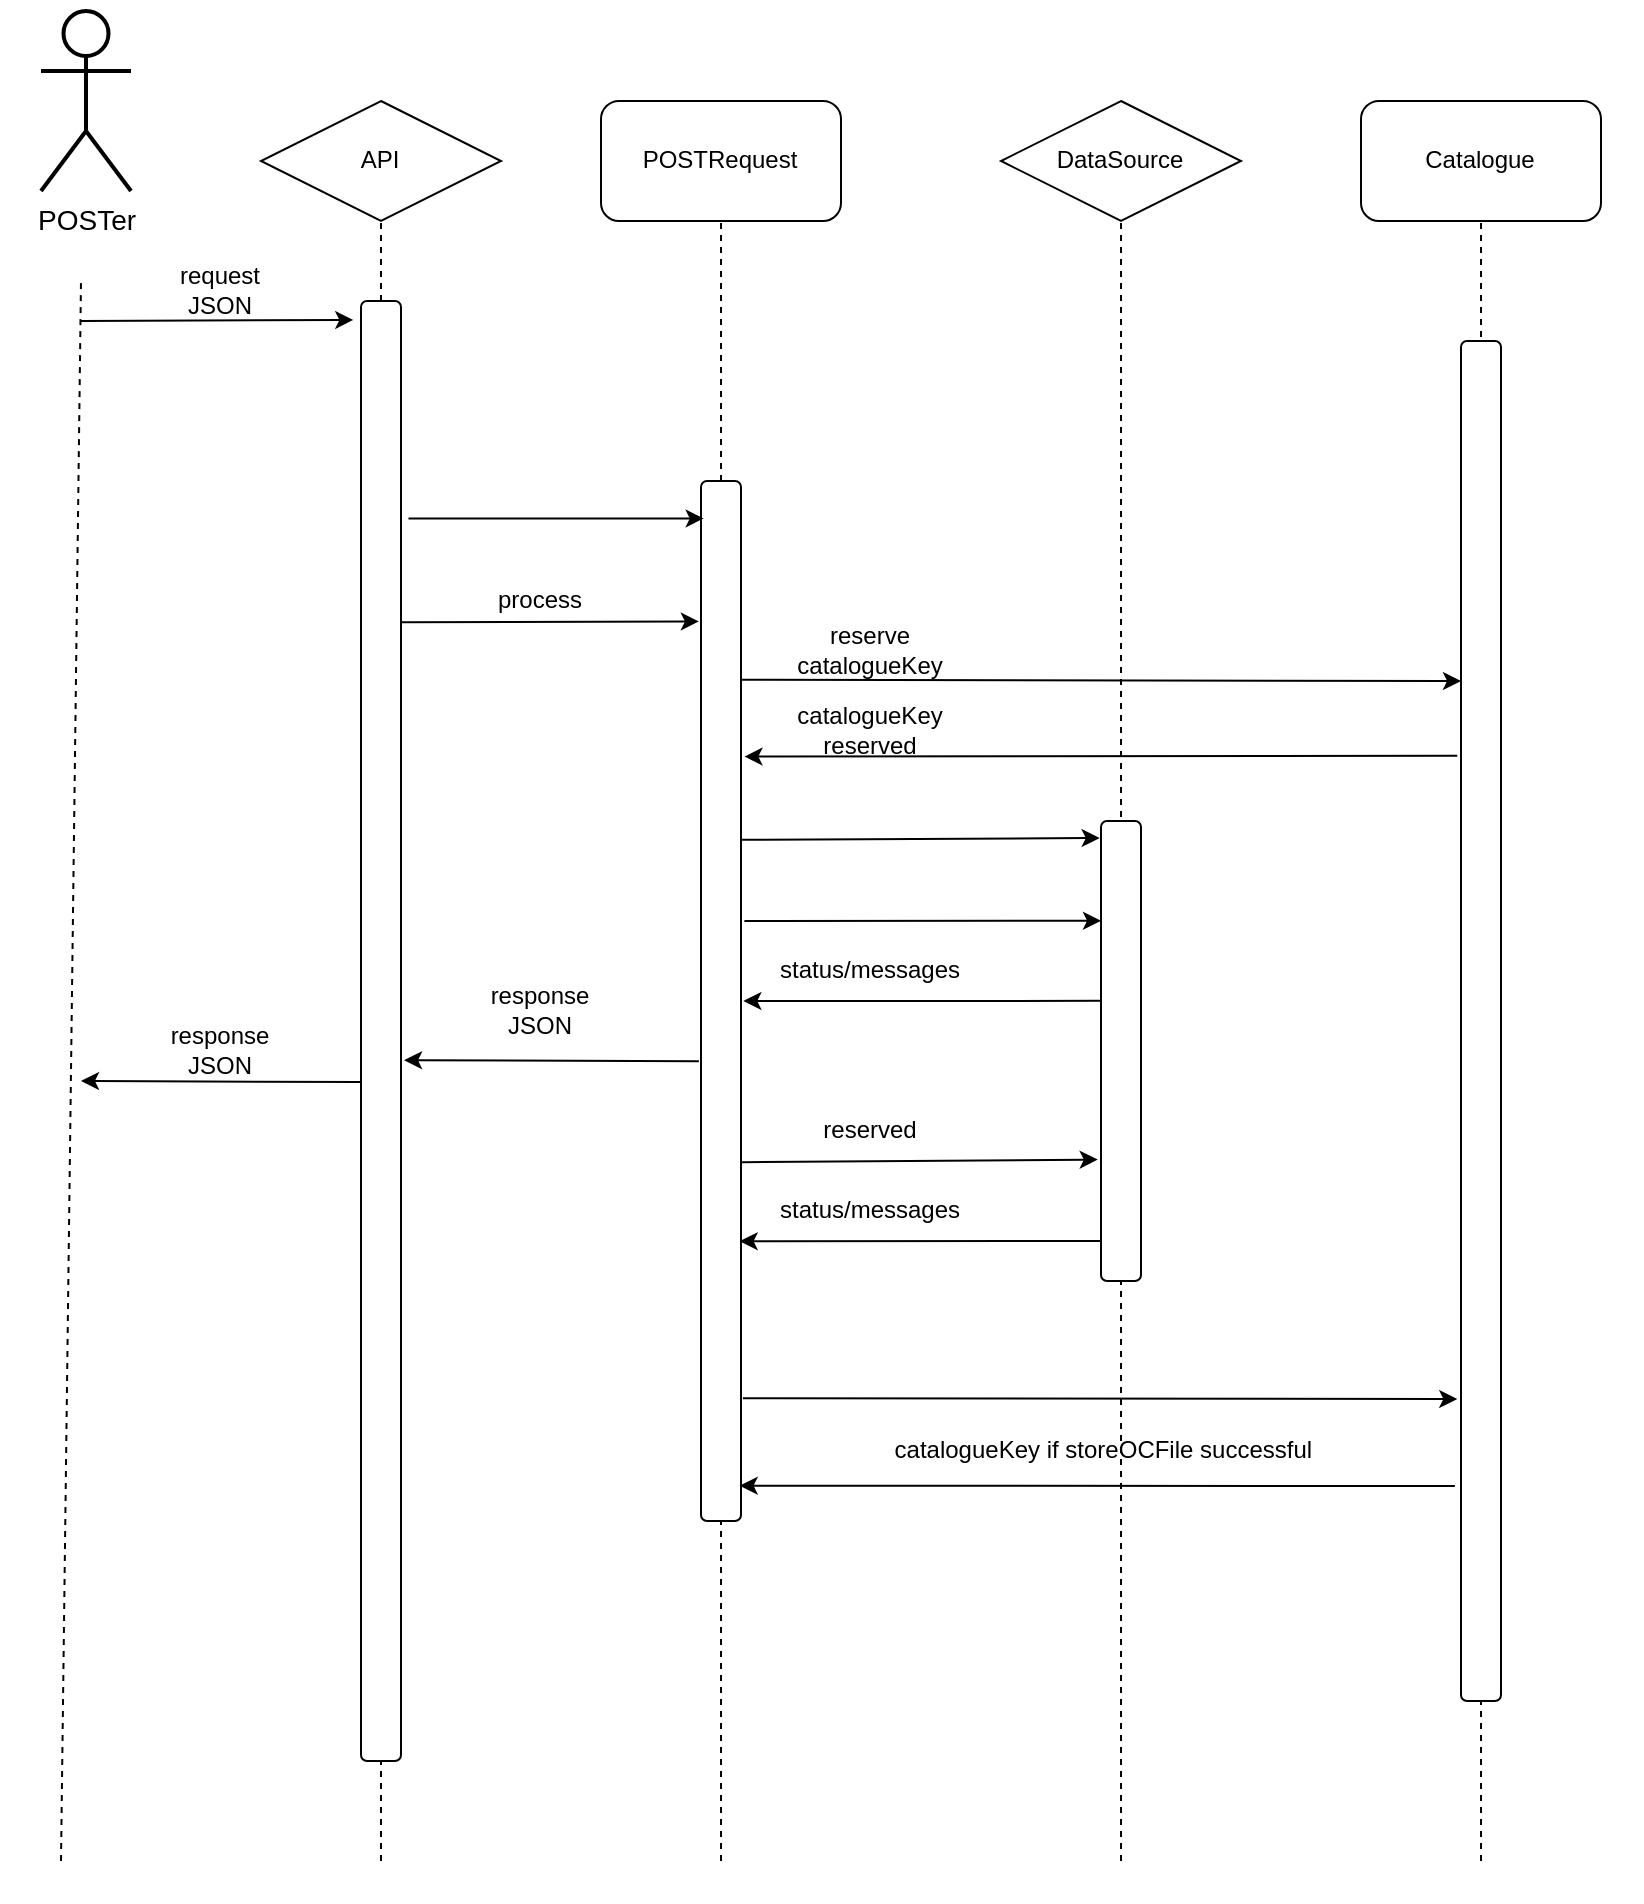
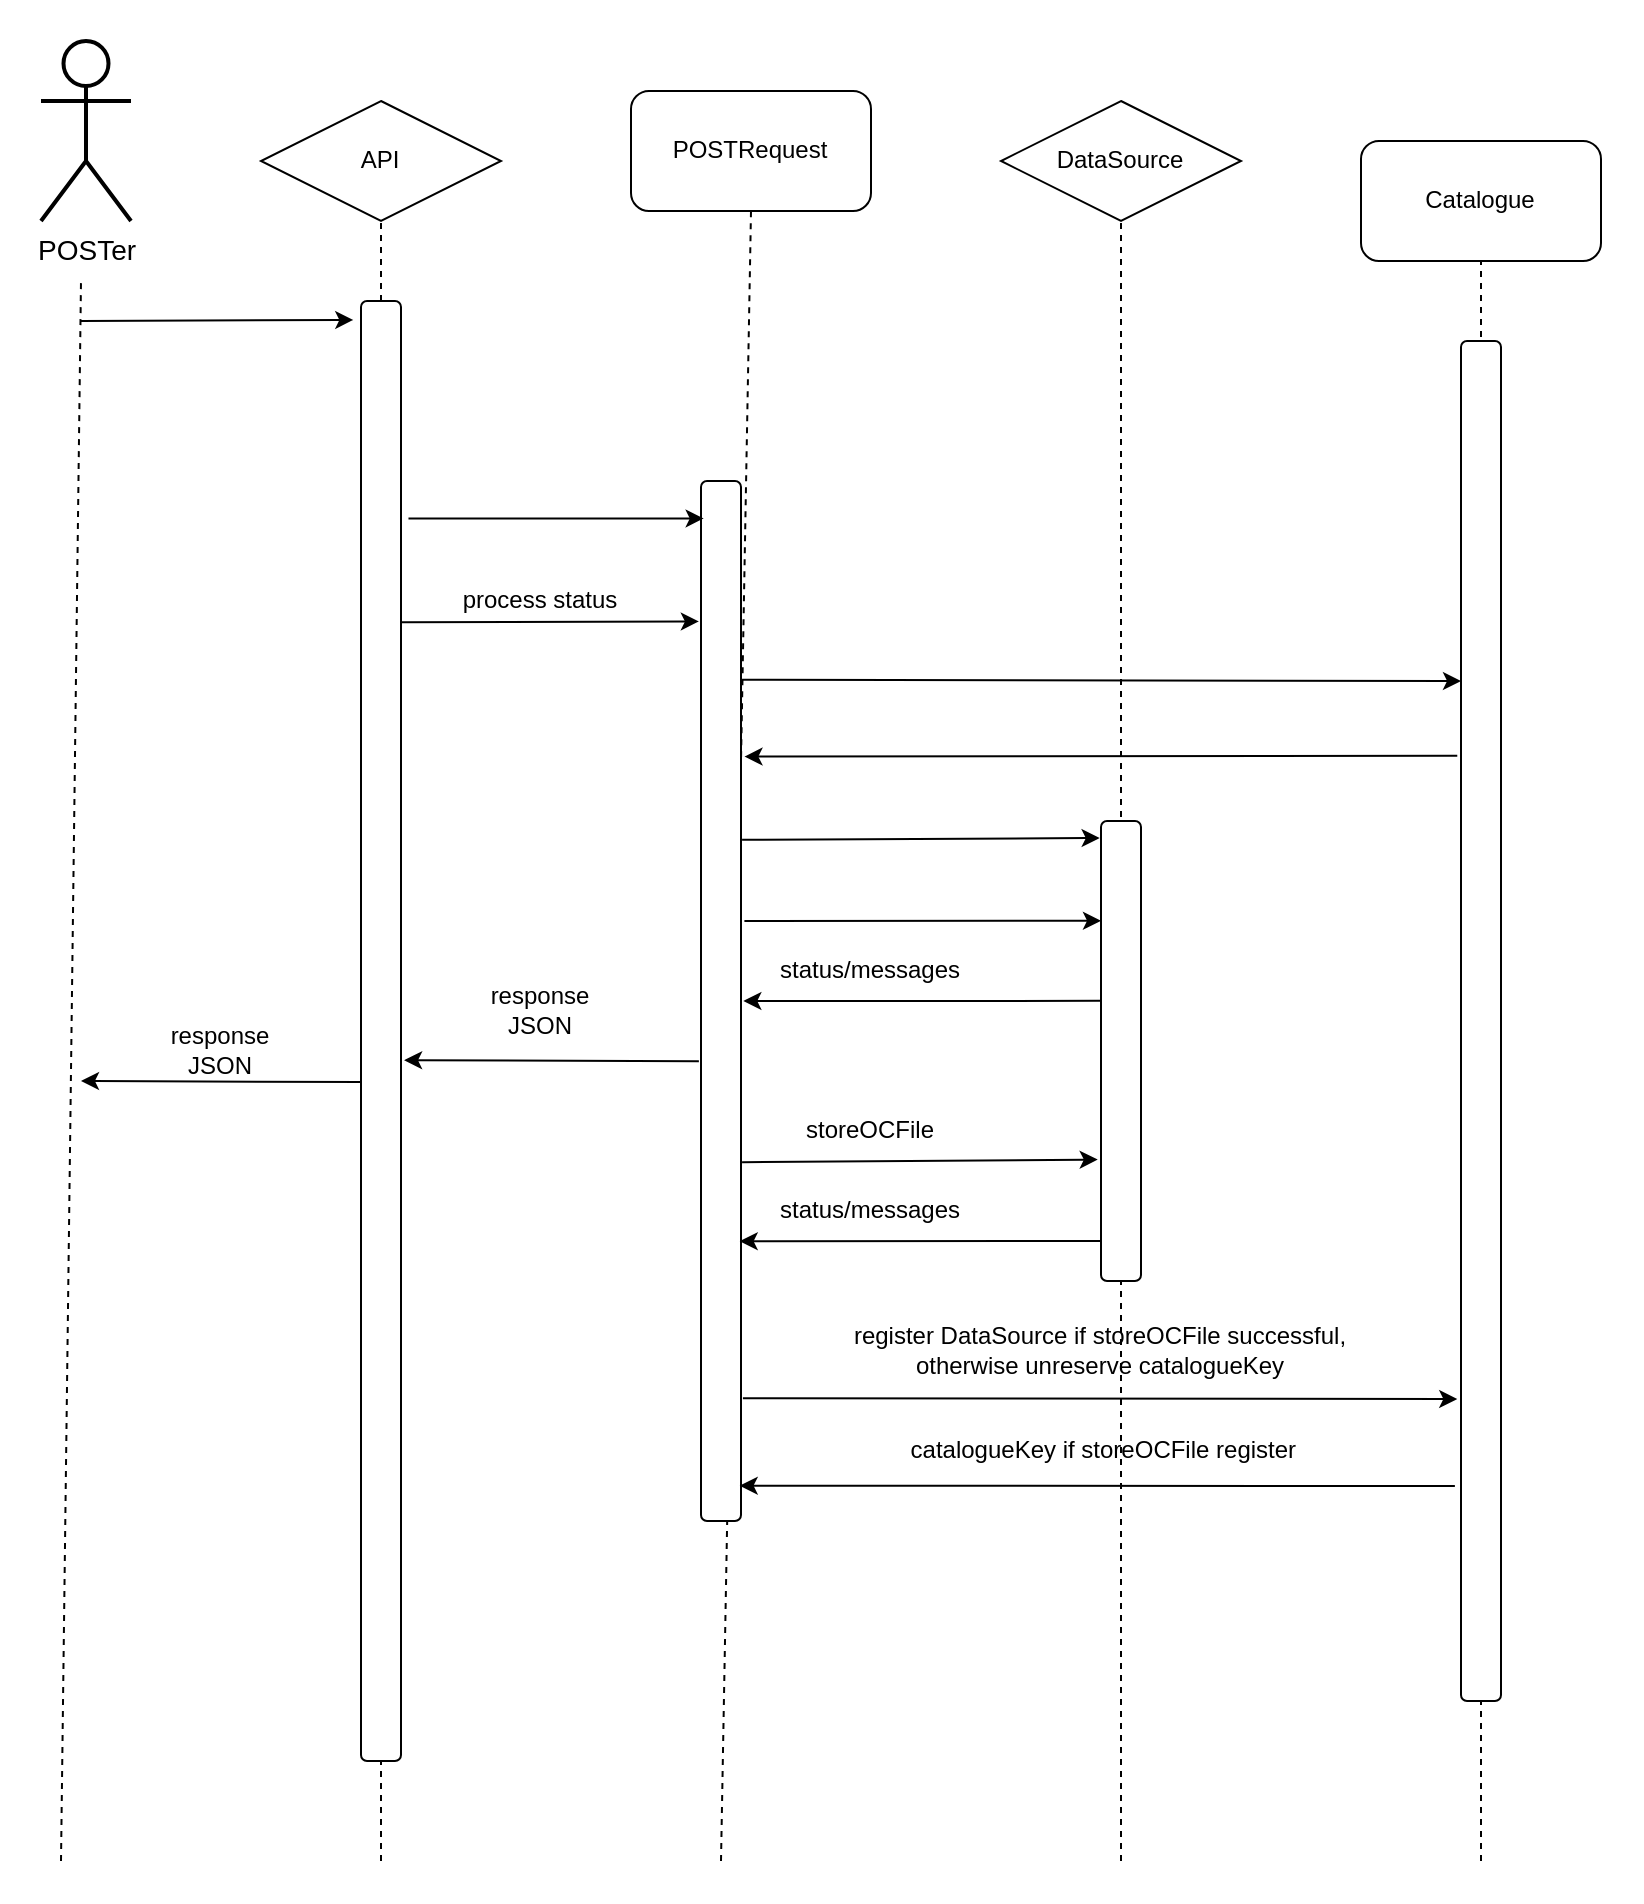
  <mxCell id="0" />
  <mxCell id="1" parent="0" />
  <mxCell id="2" value="" style="endArrow=none;dashed=1;html=1;rounded=0;entryX=0.5;entryY=1;entryDx=0;entryDy=0;" parent="1" target="14" edge="1"><mxGeometry width="50" height="50" relative="1" as="geometry"><mxPoint x="560" y="930" as="sourcePoint" /><mxPoint x="550" y="210" as="targetPoint" /></mxGeometry></mxCell>
  <mxCell id="3" value="" style="rounded=1;whiteSpace=wrap;html=1;" parent="1" vertex="1"><mxGeometry x="550" y="410" width="20" height="230" as="geometry" /></mxCell>
  <mxCell id="4" value="" style="endArrow=none;dashed=1;html=1;rounded=0;entryX=0.5;entryY=1;entryDx=0;entryDy=0;" parent="1" target="13" edge="1"><mxGeometry width="50" height="50" relative="1" as="geometry"><mxPoint x="740" y="930" as="sourcePoint" /><mxPoint x="740" y="180" as="targetPoint" /></mxGeometry></mxCell>
  <mxCell id="5" value="" style="rounded=1;whiteSpace=wrap;html=1;" parent="1" vertex="1"><mxGeometry x="730" y="170" width="20" height="680" as="geometry" /></mxCell>
  <mxCell id="6" value="" style="endArrow=none;dashed=1;html=1;rounded=0;entryX=0.5;entryY=1;entryDx=0;entryDy=0;startArrow=none;" parent="1" target="12" edge="1"><mxGeometry width="50" height="50" relative="1" as="geometry"><mxPoint x="360" y="930" as="sourcePoint" /><mxPoint x="360" y="200" as="targetPoint" /></mxGeometry></mxCell>
  <mxCell id="7" value="" style="rounded=1;whiteSpace=wrap;html=1;" parent="1" vertex="1"><mxGeometry x="350" y="240" width="20" height="520" as="geometry" /></mxCell>
  <mxCell id="8" value="" style="endArrow=none;dashed=1;html=1;rounded=0;entryX=0.5;entryY=1;entryDx=0;entryDy=0;" parent="1" target="11" edge="1"><mxGeometry width="50" height="50" relative="1" as="geometry"><mxPoint x="190" y="930" as="sourcePoint" /><mxPoint x="210" y="150" as="targetPoint" /></mxGeometry></mxCell>
  <mxCell id="9" value="" style="rounded=1;whiteSpace=wrap;html=1;" parent="1" vertex="1"><mxGeometry x="180" y="150" width="20" height="730" as="geometry" /></mxCell>
- <mxCell id="10" value="POSTer" style="shape=umlActor;verticalLabelPosition=bottom;verticalAlign=top;html=1;outlineConnect=0;labelBackgroundColor=none;fontSize=14;strokeWidth=2;" parent="1" vertex="1"><mxGeometry x="20" y="5" width="45" height="90" as="geometry" /></mxCell>
+ <mxCell id="10" value="POSTer" style="shape=umlActor;verticalLabelPosition=bottom;verticalAlign=top;html=1;outlineConnect=0;labelBackgroundColor=none;fontSize=14;strokeWidth=2;" parent="1" vertex="1"><mxGeometry x="20" y="20" width="45" height="90" as="geometry" /></mxCell>
  <mxCell id="11" value="API" style="rhombus;whiteSpace=wrap;html=1;" parent="1" vertex="1"><mxGeometry x="130" y="50" width="120" height="60" as="geometry" /></mxCell>
- <mxCell id="12" value="POSTRequest" style="rounded=1;whiteSpace=wrap;html=1;" parent="1" vertex="1"><mxGeometry x="300" y="50" width="120" height="60" as="geometry" /></mxCell>
- <mxCell id="13" value="Catalogue" style="rounded=1;whiteSpace=wrap;html=1;" parent="1" vertex="1"><mxGeometry x="680" y="50" width="120" height="60" as="geometry" /></mxCell>
+ <mxCell id="12" value="POSTRequest" style="rounded=1;whiteSpace=wrap;html=1;" parent="1" vertex="1"><mxGeometry x="315" y="45" width="120" height="60" as="geometry" /></mxCell>
+ <mxCell id="13" value="Catalogue" style="rounded=1;whiteSpace=wrap;html=1;" parent="1" vertex="1"><mxGeometry x="680" y="70" width="120" height="60" as="geometry" /></mxCell>
  <mxCell id="14" value="DataSource" style="rhombus;whiteSpace=wrap;html=1;" parent="1" vertex="1"><mxGeometry x="500" y="50" width="120" height="60" as="geometry" /></mxCell>
  <mxCell id="15" value="" style="endArrow=none;dashed=1;html=1;rounded=0;" parent="1" edge="1"><mxGeometry width="50" height="50" relative="1" as="geometry"><mxPoint x="30" y="930" as="sourcePoint" /><mxPoint x="40" y="140" as="targetPoint" /></mxGeometry></mxCell>
  <mxCell id="16" value="" style="endArrow=classic;html=1;rounded=0;entryX=-0.193;entryY=0.013;entryDx=0;entryDy=0;entryPerimeter=0;" parent="1" target="9" edge="1"><mxGeometry width="50" height="50" relative="1" as="geometry"><mxPoint x="40" y="160" as="sourcePoint" /><mxPoint x="170" y="160" as="targetPoint" /></mxGeometry></mxCell>
- <mxCell id="17" value="request JSON" style="text;html=1;strokeColor=none;fillColor=none;align=center;verticalAlign=middle;whiteSpace=wrap;rounded=0;" parent="1" vertex="1"><mxGeometry x="80" y="130" width="60" height="30" as="geometry" /></mxCell>
  <mxCell id="18" value="" style="endArrow=classic;html=1;rounded=0;exitX=1.187;exitY=0.149;exitDx=0;exitDy=0;exitPerimeter=0;entryX=0.067;entryY=0.036;entryDx=0;entryDy=0;entryPerimeter=0;" parent="1" source="9" target="7" edge="1"><mxGeometry width="50" height="50" relative="1" as="geometry"><mxPoint x="210" y="259" as="sourcePoint" /><mxPoint x="320" y="270" as="targetPoint" /></mxGeometry></mxCell>
  <mxCell id="19" value="" style="endArrow=classic;html=1;rounded=0;exitX=1.085;exitY=0.423;exitDx=0;exitDy=0;exitPerimeter=0;entryX=0;entryY=0.217;entryDx=0;entryDy=0;entryPerimeter=0;" parent="1" source="7" target="3" edge="1"><mxGeometry width="50" height="50" relative="1" as="geometry"><mxPoint x="390" y="457" as="sourcePoint" /><mxPoint x="530" y="470" as="targetPoint" /></mxGeometry></mxCell>
  <mxCell id="20" value="" style="endArrow=classic;html=1;rounded=0;entryX=1.058;entryY=0.5;entryDx=0;entryDy=0;entryPerimeter=0;exitX=0.001;exitY=0.391;exitDx=0;exitDy=0;exitPerimeter=0;" parent="1" source="3" target="7" edge="1"><mxGeometry width="50" height="50" relative="1" as="geometry"><mxPoint x="530" y="504" as="sourcePoint" /><mxPoint x="380" y="504" as="targetPoint" /></mxGeometry></mxCell>
  <mxCell id="21" value="status/messages" style="text;html=1;strokeColor=none;fillColor=none;align=center;verticalAlign=middle;whiteSpace=wrap;rounded=0;" parent="1" vertex="1"><mxGeometry x="395" y="470" width="80" height="30" as="geometry" /></mxCell>
  <mxCell id="22" value="" style="endArrow=classic;html=1;rounded=0;exitX=-0.053;exitY=0.558;exitDx=0;exitDy=0;exitPerimeter=0;entryX=1.077;entryY=0.52;entryDx=0;entryDy=0;entryPerimeter=0;" parent="1" source="7" target="9" edge="1"><mxGeometry width="50" height="50" relative="1" as="geometry"><mxPoint x="320" y="540" as="sourcePoint" /><mxPoint x="220" y="540" as="targetPoint" /></mxGeometry></mxCell>
  <mxCell id="23" value="response JSON" style="text;html=1;strokeColor=none;fillColor=none;align=center;verticalAlign=middle;whiteSpace=wrap;rounded=0;" parent="1" vertex="1"><mxGeometry x="230" y="490" width="80" height="30" as="geometry" /></mxCell>
  <mxCell id="24" value="" style="endArrow=classic;html=1;rounded=0;exitX=-0.013;exitY=0.535;exitDx=0;exitDy=0;exitPerimeter=0;" parent="1" source="9" edge="1"><mxGeometry width="50" height="50" relative="1" as="geometry"><mxPoint x="170" y="540" as="sourcePoint" /><mxPoint x="40" y="540" as="targetPoint" /></mxGeometry></mxCell>
  <mxCell id="25" value="" style="endArrow=classic;html=1;rounded=0;exitX=1.027;exitY=0.655;exitDx=0;exitDy=0;exitPerimeter=0;entryX=-0.082;entryY=0.736;entryDx=0;entryDy=0;entryPerimeter=0;" parent="1" source="7" target="3" edge="1"><mxGeometry width="50" height="50" relative="1" as="geometry"><mxPoint x="390" y="540" as="sourcePoint" /><mxPoint x="530" y="582" as="targetPoint" /></mxGeometry></mxCell>
- <mxCell id="26" value="reserved" style="text;html=1;strokeColor=none;fillColor=none;align=center;verticalAlign=middle;whiteSpace=wrap;rounded=0;" parent="1" vertex="1"><mxGeometry x="405" y="550" width="60" height="30" as="geometry" /></mxCell>
+ <mxCell id="26" value="storeOCFile" style="text;html=1;strokeColor=none;fillColor=none;align=center;verticalAlign=middle;whiteSpace=wrap;rounded=0;" parent="1" vertex="1"><mxGeometry x="405" y="550" width="60" height="30" as="geometry" /></mxCell>
  <mxCell id="27" value="" style="endArrow=classic;html=1;rounded=0;entryX=-0.093;entryY=0.778;entryDx=0;entryDy=0;entryPerimeter=0;exitX=1.049;exitY=0.882;exitDx=0;exitDy=0;exitPerimeter=0;" parent="1" source="7" target="5" edge="1"><mxGeometry width="50" height="50" relative="1" as="geometry"><mxPoint x="380" y="699" as="sourcePoint" /><mxPoint x="710" y="698" as="targetPoint" /></mxGeometry></mxCell>
+ <mxCell id="28" value="register DataSource if storeOCFile successful, otherwise unreserve catalogueKey" style="text;html=1;strokeColor=none;fillColor=none;align=center;verticalAlign=middle;whiteSpace=wrap;rounded=0;" parent="1" vertex="1"><mxGeometry x="410" y="660" width="280" height="30" as="geometry" /></mxCell>
  <mxCell id="29" value="" style="endArrow=classic;html=1;rounded=0;entryX=0.967;entryY=0.966;entryDx=0;entryDy=0;entryPerimeter=0;exitX=-0.153;exitY=0.842;exitDx=0;exitDy=0;exitPerimeter=0;" parent="1" source="5" target="7" edge="1"><mxGeometry width="50" height="50" relative="1" as="geometry"><mxPoint x="710" y="741" as="sourcePoint" /><mxPoint x="400" y="840" as="targetPoint" /></mxGeometry></mxCell>
- <mxCell id="30" value="&amp;nbsp;catalogueKey if storeOCFile successful" style="text;html=1;strokeColor=none;fillColor=none;align=center;verticalAlign=middle;whiteSpace=wrap;rounded=0;" parent="1" vertex="1"><mxGeometry x="410" y="710" width="280" height="30" as="geometry" /></mxCell>
+ <mxCell id="30" value="&amp;nbsp;catalogueKey if storeOCFile register" style="text;html=1;strokeColor=none;fillColor=none;align=center;verticalAlign=middle;whiteSpace=wrap;rounded=0;" parent="1" vertex="1"><mxGeometry x="410" y="710" width="280" height="30" as="geometry" /></mxCell>
  <mxCell id="31" value="" style="endArrow=classic;html=1;rounded=0;entryX=0.967;entryY=0.731;entryDx=0;entryDy=0;entryPerimeter=0;exitX=-0.002;exitY=0.913;exitDx=0;exitDy=0;exitPerimeter=0;" parent="1" source="3" target="7" edge="1"><mxGeometry width="50" height="50" relative="1" as="geometry"><mxPoint x="540" y="620" as="sourcePoint" /><mxPoint x="390" y="620" as="targetPoint" /></mxGeometry></mxCell>
  <mxCell id="32" value="status/messages" style="text;html=1;strokeColor=none;fillColor=none;align=center;verticalAlign=middle;whiteSpace=wrap;rounded=0;" parent="1" vertex="1"><mxGeometry x="405" y="590" width="60" height="30" as="geometry" /></mxCell>
  <mxCell id="33" value="" style="endArrow=classic;html=1;rounded=0;exitX=1.007;exitY=0.22;exitDx=0;exitDy=0;exitPerimeter=0;entryX=-0.053;entryY=0.135;entryDx=0;entryDy=0;entryPerimeter=0;" parent="1" source="9" target="7" edge="1"><mxGeometry width="50" height="50" relative="1" as="geometry"><mxPoint x="220" y="312" as="sourcePoint" /><mxPoint x="320" y="330" as="targetPoint" /></mxGeometry></mxCell>
- <mxCell id="34" value="process request" style="text;html=1;strokeColor=none;fillColor=none;align=center;verticalAlign=middle;whiteSpace=wrap;overflow=hidden;" parent="1" vertex="1"><mxGeometry x="230" y="290" width="80" height="20" as="geometry" /></mxCell>
+ <mxCell id="34" value="process status" style="text;html=1;strokeColor=none;fillColor=none;align=center;verticalAlign=middle;whiteSpace=wrap;overflow=hidden;" parent="1" vertex="1"><mxGeometry x="230" y="290" width="80" height="20" as="geometry" /></mxCell>
  <mxCell id="35" value="response JSON" style="text;html=1;strokeColor=none;fillColor=none;align=center;verticalAlign=middle;whiteSpace=wrap;rounded=0;" parent="1" vertex="1"><mxGeometry x="70" y="510" width="80" height="30" as="geometry" /></mxCell>
  <mxCell id="36" value="" style="endArrow=classic;html=1;rounded=0;exitX=1.027;exitY=0.345;exitDx=0;exitDy=0;exitPerimeter=0;entryX=-0.033;entryY=0.037;entryDx=0;entryDy=0;entryPerimeter=0;" parent="1" source="7" target="3" edge="1"><mxGeometry width="50" height="50" relative="1" as="geometry"><mxPoint x="390" y="430" as="sourcePoint" /><mxPoint x="520" y="419" as="targetPoint" /></mxGeometry></mxCell>
  <mxCell id="37" value="" style="endArrow=classic;html=1;rounded=0;entryX=0;entryY=0.25;entryDx=0;entryDy=0;exitX=1.027;exitY=0.191;exitDx=0;exitDy=0;exitPerimeter=0;" parent="1" source="7" target="5" edge="1"><mxGeometry width="50" height="50" relative="1" as="geometry"><mxPoint x="390" y="340" as="sourcePoint" /><mxPoint x="710" y="340" as="targetPoint" /></mxGeometry></mxCell>
- <mxCell id="38" value="reserve catalogueKey" style="text;html=1;strokeColor=none;fillColor=none;align=center;verticalAlign=middle;whiteSpace=wrap;rounded=0;" parent="1" vertex="1"><mxGeometry x="405" y="310" width="60" height="30" as="geometry" /></mxCell>
  <mxCell id="39" value="" style="endArrow=classic;html=1;rounded=0;exitX=-0.093;exitY=0.305;exitDx=0;exitDy=0;exitPerimeter=0;entryX=1.087;entryY=0.265;entryDx=0;entryDy=0;entryPerimeter=0;" parent="1" source="5" target="7" edge="1"><mxGeometry width="50" height="50" relative="1" as="geometry"><mxPoint x="700" y="299" as="sourcePoint" /><mxPoint x="390" y="377" as="targetPoint" /></mxGeometry></mxCell>
- <mxCell id="40" value="catalogueKey reserved" style="text;html=1;strokeColor=none;fillColor=none;align=center;verticalAlign=middle;whiteSpace=wrap;rounded=0;" parent="1" vertex="1"><mxGeometry x="405" y="350" width="60" height="30" as="geometry" /></mxCell>
